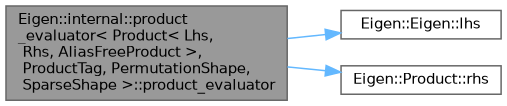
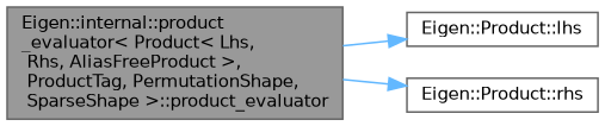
  digraph {
    rankdir=LR
    node [color=grey40 fillcolor=white fontname=Helvetica fontsize=10 shape=box style=filled]
    edge [color=steelblue1 fontname=Helvetica fontsize=10 labelfontname=Helvetica labelfontsize=10 style=solid]
    n1 [color=gray40 fillcolor=grey60 fontcolor=black height=0.2 label="Eigen::internal::product\l_evaluator\< Product\< Lhs,\l Rhs, AliasFreeProduct \>,\l ProductTag, PermutationShape,\l SparseShape \>::product_evaluator" width=0.4]
-   n2 [height=0.2 label="Eigen::Eigen::lhs" width=0.4]
+   n2 [height=0.2 label="Eigen::Product::lhs" width=0.4]
    n3 [height=0.2 label="Eigen::Product::rhs" width=0.4]
    n1 -> n2
    n1 -> n3
  }
